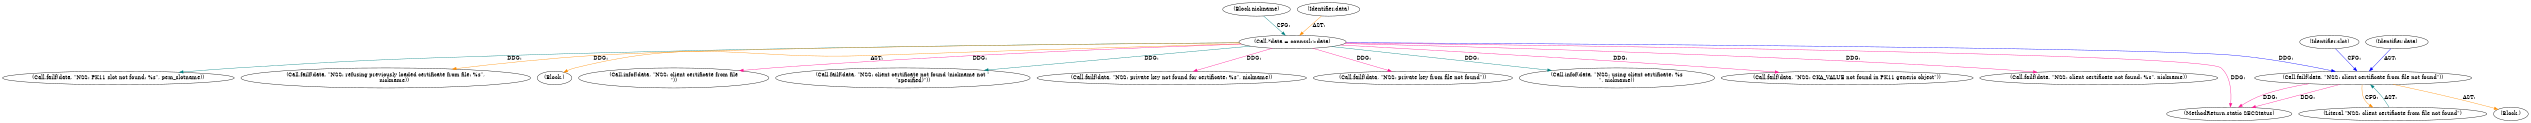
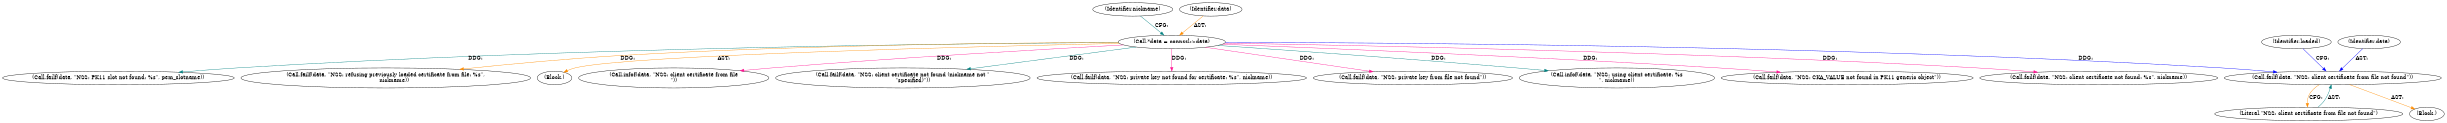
  digraph {
    edge [color=deeppink]
    n1 [label="(Call,failf(data, \"NSS: client certificate from file not found\"))"]
-   n2 [label="(MethodReturn,static SECStatus)"]
    n3 [label="(Literal,\"NSS: client certificate from file not found\")"]
    n4 [label="(Block,)"]
    n5 [label="(Call,*data = connssl->data)"]
    n6 [label="(Call,failf(data, \"NSS: PK11 slot not found: %s\", pem_slotname))"]
    n7 [label="(Call,failf(data, \"NSS: refusing previously loaded certificate from file: %s\",\n          nickname))"]
    n8 [label="(Block,)"]
    n9 [label="(Call,infof(data, \"NSS: client certificate from file\n\"))"]
    n10 [label="(Call,failf(data, \"NSS: client certificate not found (nickname not \"\n            \"specified)\"))"]
    n11 [label="(Call,failf(data, \"NSS: private key not found for certificate: %s\", nickname))"]
    n12 [label="(Call,failf(data, \"NSS: private key from file not found\"))"]
    n13 [label="(Call,infof(data, \"NSS: using client certificate: %s\n\", nickname))"]
    n14 [label="(Call,failf(data, \"NSS: CKA_VALUE not found in PK11 generic object\"))"]
    n15 [label="(Call,failf(data, \"NSS: client certificate not found: %s\", nickname))"]
-   n16 [label="(Block,nickname)"]
-   n17 [label="(Identifier,slot)"]
+   n16 [label="(Identifier,nickname)"]
+   n17 [label="(Identifier,loaded)"]
    n18 [label="(Identifier,data)"]
    n19 [label="(Identifier,data)"]
-   n1 -> n2 [label="DDG: "]
-   n1 -> n2 [label="DDG: "]
    n1 -> n3 [color=darkorange label="CFG: "]
    n1 -> n4 [color=darkorange label="AST: "]
    n3 -> n1 [color=teal label="AST: "]
    n5 -> n1 [color=blue label="DDG: "]
-   n5 -> n2 [label="DDG: "]
    n5 -> n6 [color=teal label="DDG: "]
    n5 -> n7 [color=darkorange label="DDG: "]
    n5 -> n8 [color=darkorange label="AST: "]
    n5 -> n9 [label="DDG: "]
    n5 -> n10 [color=teal label="DDG: "]
    n5 -> n11 [label="DDG: "]
    n5 -> n12 [label="DDG: "]
    n5 -> n13 [color=teal label="DDG: "]
    n5 -> n14 [label="DDG: "]
    n5 -> n15 [label="DDG: "]
    n16 -> n5 [color=teal label="CFG: "]
    n17 -> n1 [color=blue label="CFG: "]
    n18 -> n5 [color=darkorange label="AST: "]
    n19 -> n1 [color=blue label="AST: "]
  }
